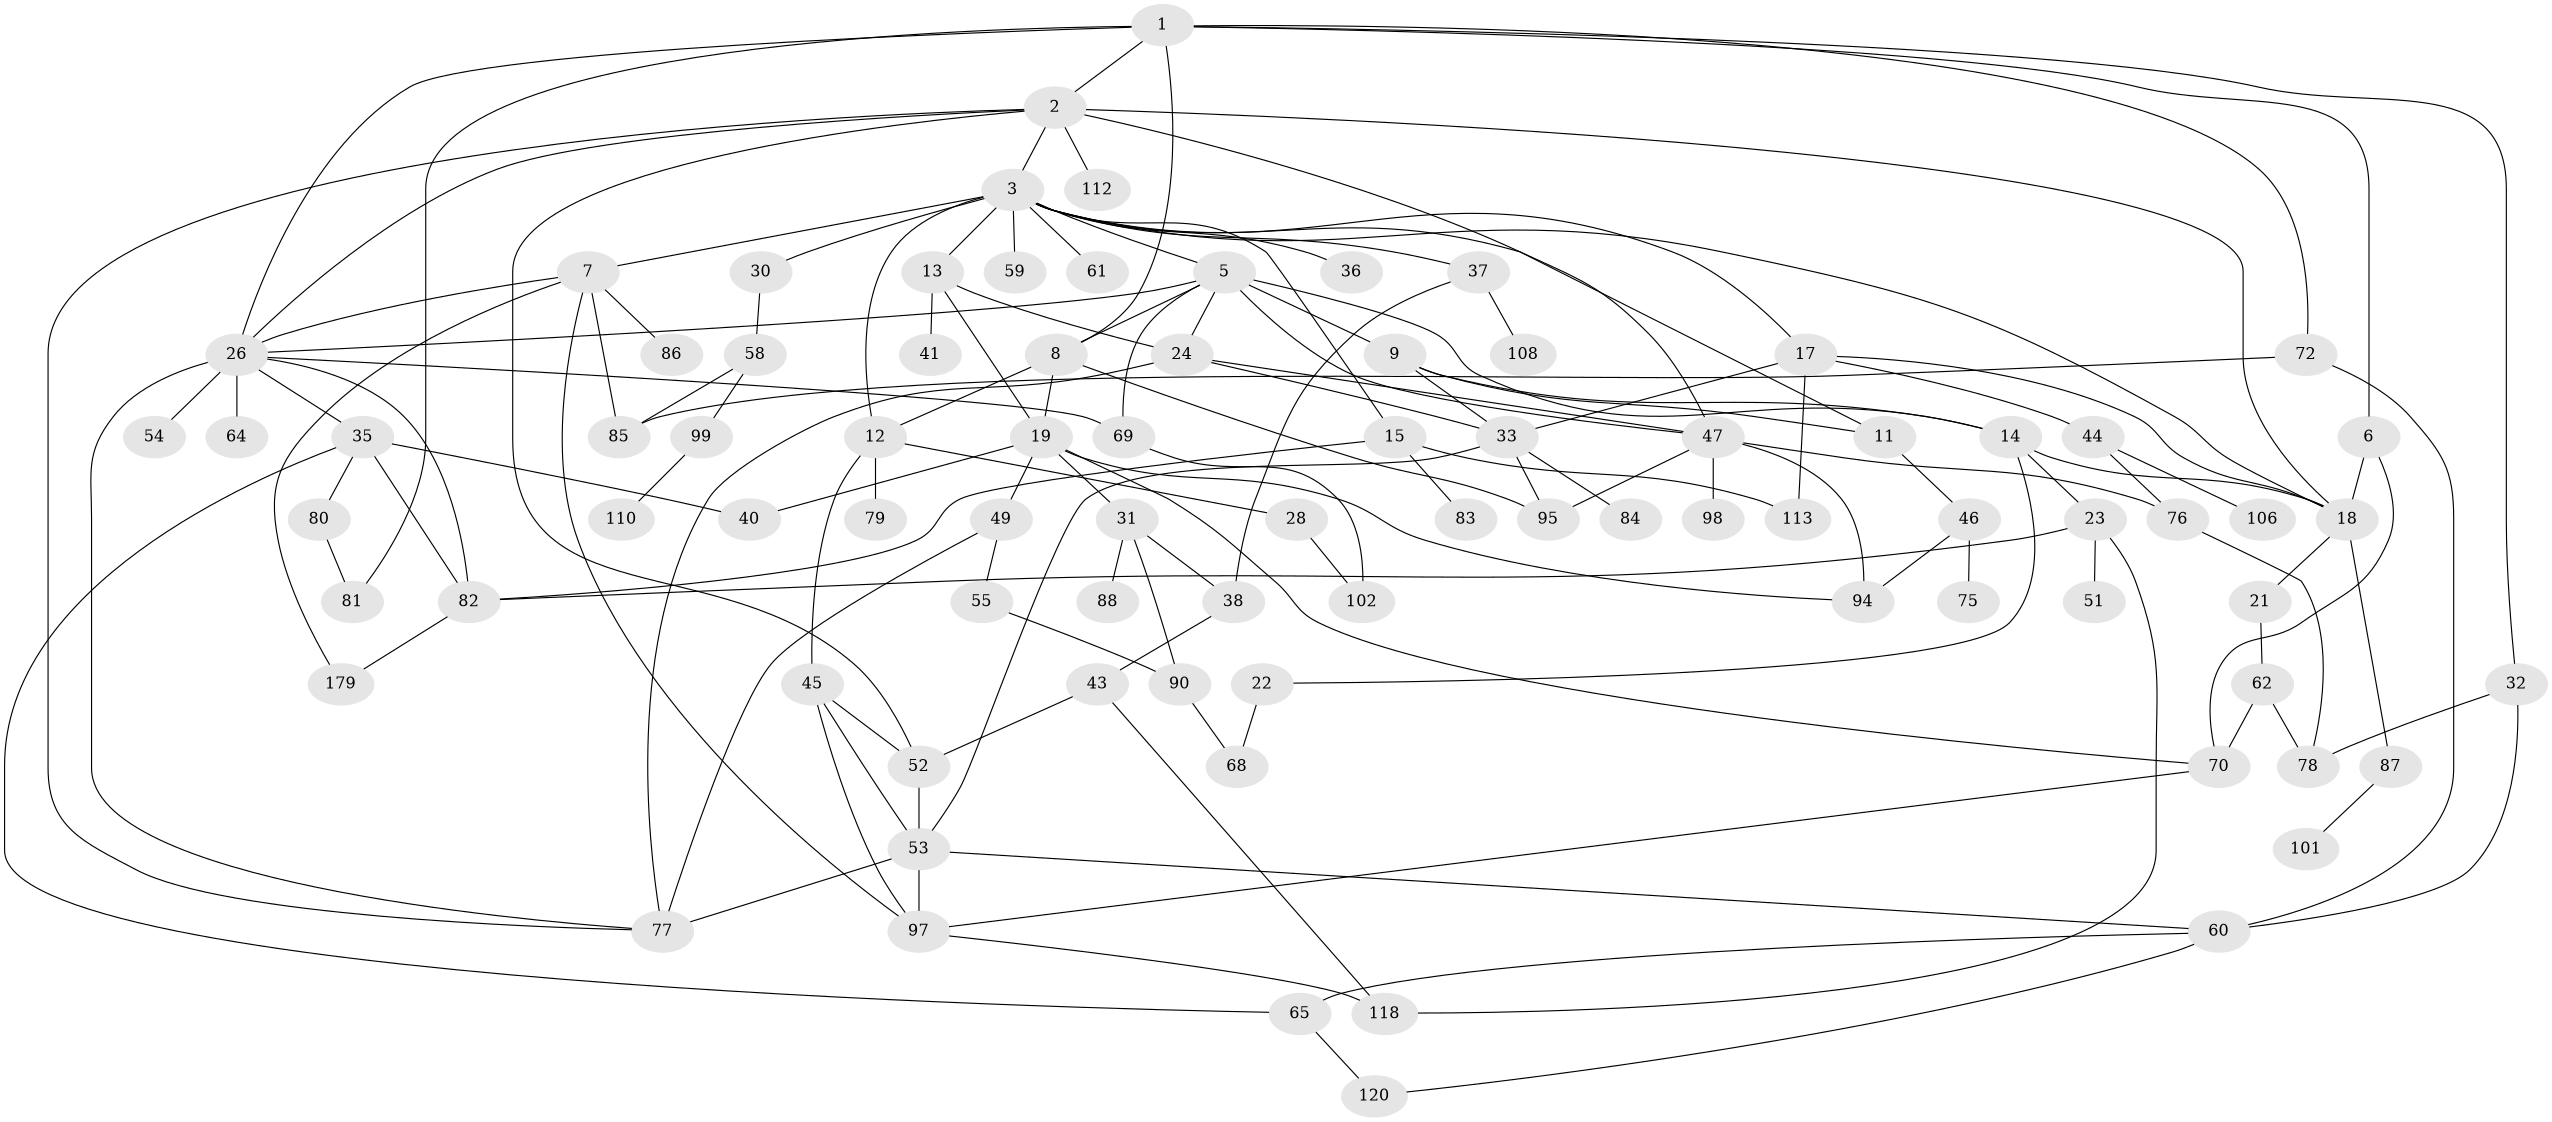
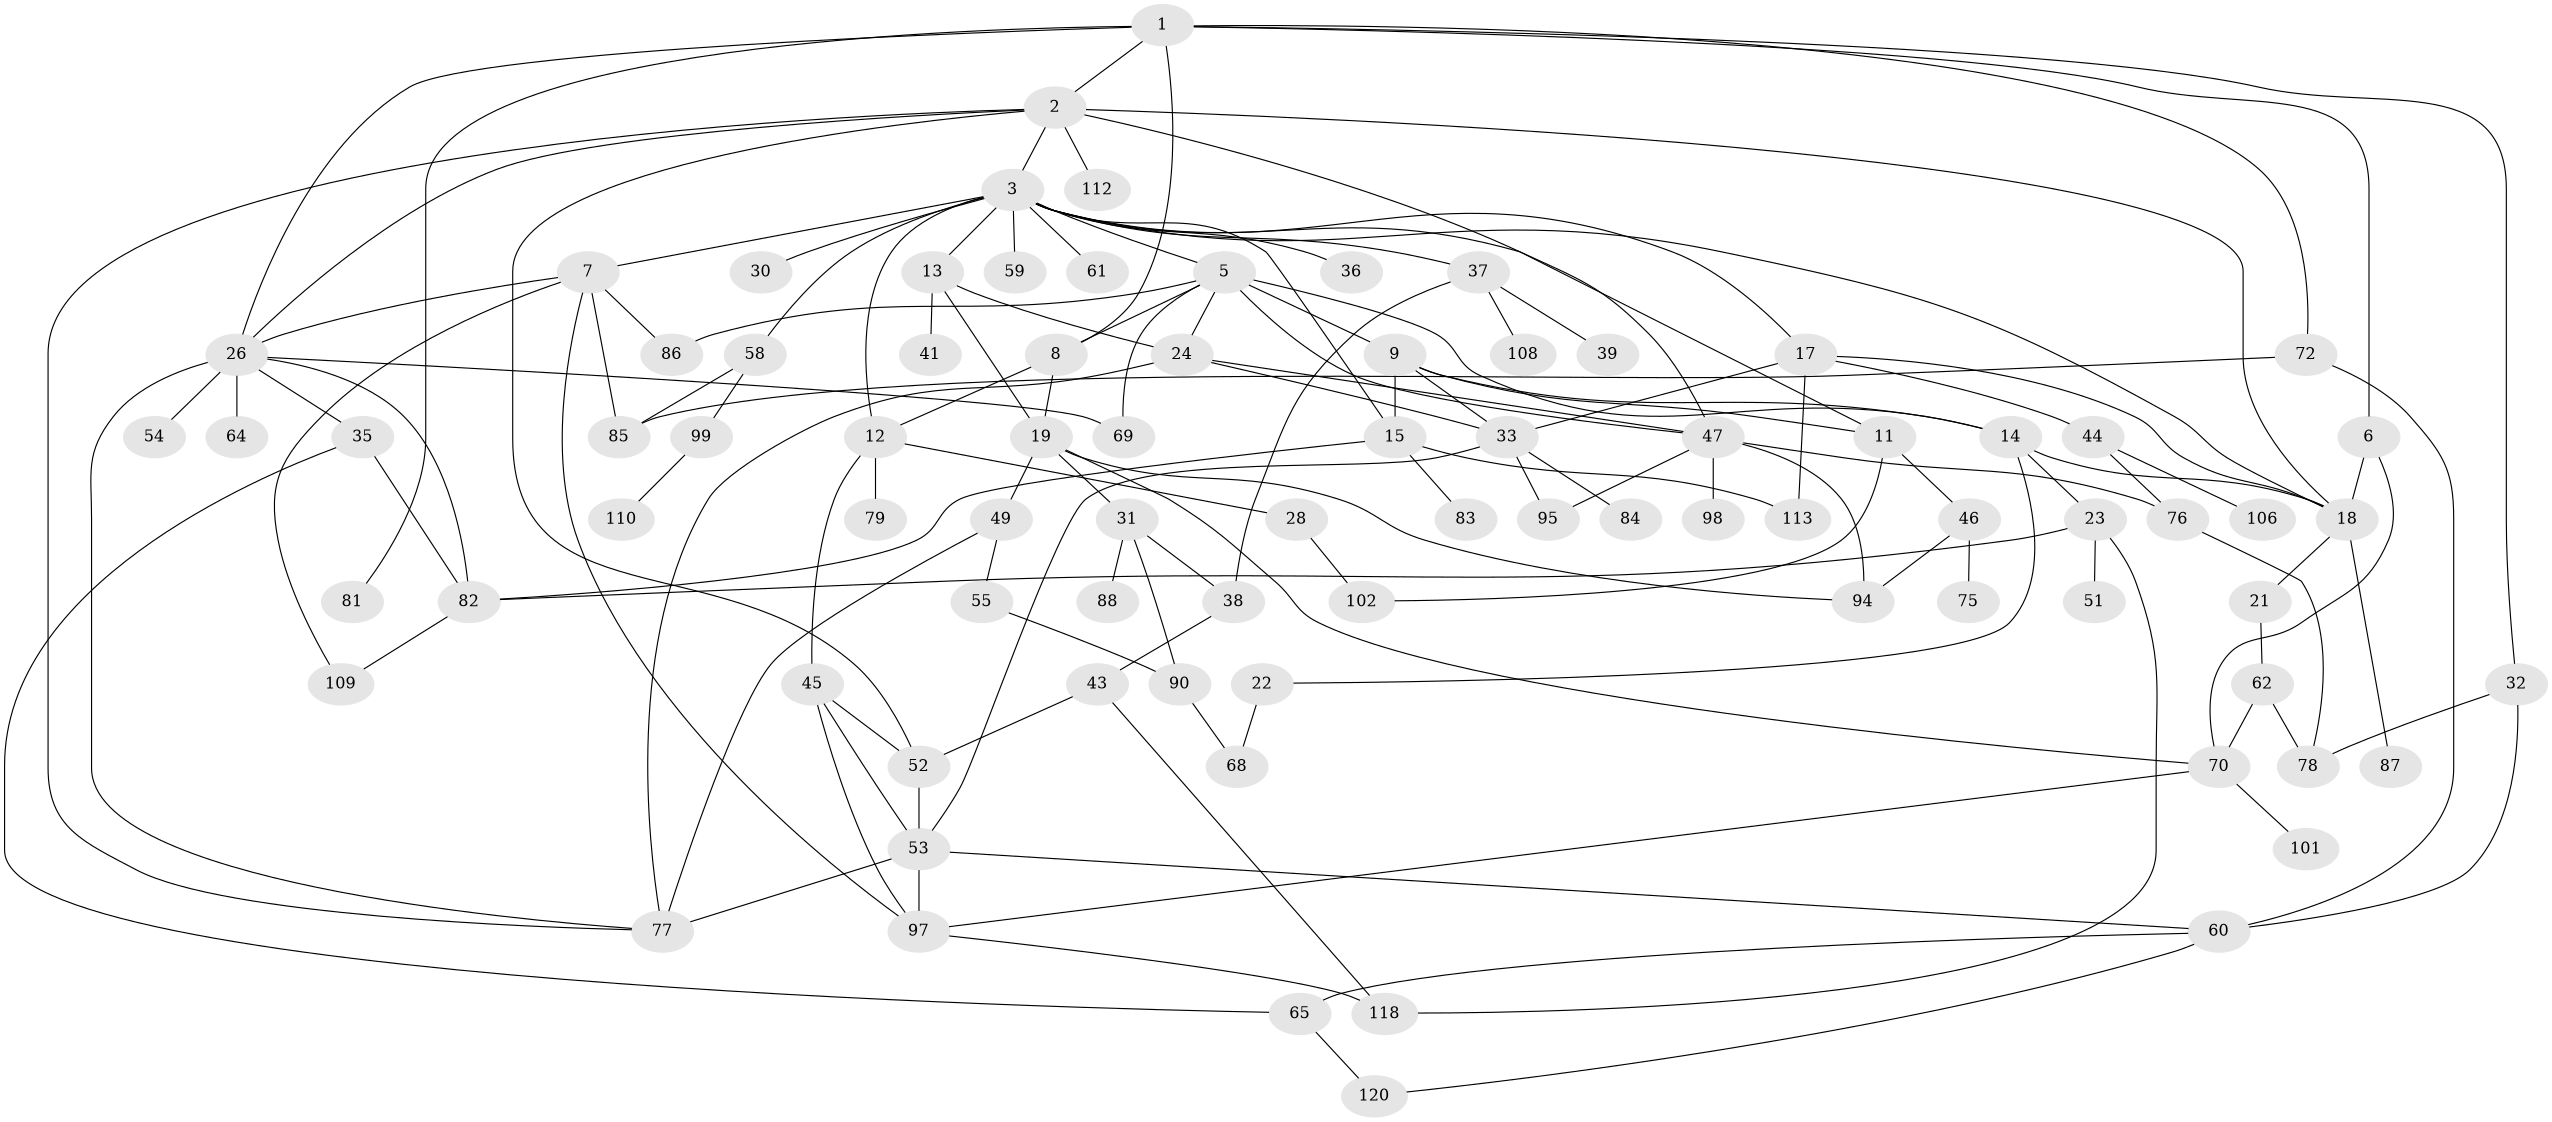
  graph {
    node [color=gray90 style=filled]
    1 [super="+42"]
    2 [super="+74"]
    6 [super="+91"]
    8 [super="+27"]
    26 [super="+63"]
    32 [super="+56"]
    72
    81
    3 [super="+4"]
    18 [super="+20"]
    47 [super="+115"]
    52 [super="+89"]
    77 [super="+93"]
    112
    70 [super="+121"]
    12 [super="+50"]
    19 [super="+67"]
    95
    69
    82
    35
    54
    64
    60 [super="+73"]
    78 [super="+96"]
    85
    5 [super="+57"]
    7 [super="+71"]
    11 [super="+116"]
    13 [super="+25"]
    15 [super="+16"]
    17 [super="+29"]
    30 [super="+48"]
    36
    37 [super="+105"]
    58
    59
    61
    21
    87
    94
    76 [super="+107"]
    98
    53 [super="+92"]
    9 [super="+10"]
    14
    24 [super="+100"]
    86
    97 [super="+117"]
-   109 [label=179]
+   109
    46
    102
    28
    45
    79
    41
    83
    113
    33 [super="+66"]
    44
    38
+   39
    108
    99
    22
    23 [super="+122"]
    101
    65 [super="+104"]
    120
    118
    31 [super="+34"]
-   40
    49 [super="+114"]
    84
    75
    68
    51
    106
    62
    88
    90
    55
-   80 [super="+111"]
    43
    110
    1 -- 2
    1 -- 6
    1 -- 8
    1 -- 26
    1 -- 32
    1 -- 72
    1 -- 81
    2 -- 26
    2 -- 3
    2 -- 18
    2 -- 47
    2 -- 52
    2 -- 77
    2 -- 112
    6 -- 18
    6 -- 70
    8 -- 12
    8 -- 19
-   8 -- 95
    26 -- 77
    26 -- 69
    26 -- 82
    26 -- 35
    26 -- 54
    26 -- 64
    32 -- 60
    32 -- 78
    72 -- 60
    72 -- 85
    3 -- 18
    3 -- 12
    3 -- 5
    3 -- 7
    3 -- 11
    3 -- 13
    3 -- 15
    3 -- 17
    3 -- 30
    3 -- 36
    3 -- 37
-   30 -- 58
+   3 -- 58
    3 -- 59
    3 -- 61
    18 -- 21
    18 -- 87
    47 -- 95
    47 -- 94
    47 -- 76
    47 -- 98
    52 -- 53
    70 -- 97
-   87 -- 101
+   70 -- 101
    12 -- 28
    12 -- 45
    12 -- 79
    19 -- 70
    19 -- 94
    19 -- 31
-   19 -- 40
    19 -- 49
    82 -- 109
    35 -- 82
    35 -- 65
-   35 -- 40
-   35 -- 80
    60 -- 65
    60 -- 120
    5 -- 8
    5 -- 47
    5 -- 69
    5 -- 9
    5 -- 14
    5 -- 24
-   5 -- 26
+   5 -- 86
    7 -- 26
    7 -- 85
    7 -- 86
    7 -- 97
    7 -- 109
    11 -- 46
-   69 -- 102
+   11 -- 102
    13 -- 19
    13 -- 24
    13 -- 41
    15 -- 82
    15 -- 83
    15 -- 113
    17 -- 18
    17 -- 113
    17 -- 33
    17 -- 44
    37 -- 38
+   37 -- 39
    37 -- 108
    58 -- 85
    58 -- 99
    21 -- 62
    76 -- 78
    53 -- 77
    53 -- 60
    53 -- 97
    9 -- 11
+   9 -- 15
    9 -- 14
    9 -- 33
    14 -- 18
    14 -- 22
    14 -- 23
    24 -- 47
    24 -- 77
    24 -- 33
    97 -- 118
    46 -- 94
    46 -- 75
    28 -- 102
    45 -- 52
    45 -- 53
    45 -- 97
    33 -- 95
    33 -- 53
    33 -- 84
    44 -- 76
    44 -- 106
    38 -- 43
    99 -- 110
    22 -- 68
    23 -- 82
    23 -- 118
    23 -- 51
    65 -- 120
    31 -- 38
    31 -- 88
    31 -- 90
    49 -- 77
    49 -- 55
    62 -- 70
    62 -- 78
    90 -- 68
    55 -- 90
-   80 -- 81
    43 -- 52
    43 -- 118
  }
